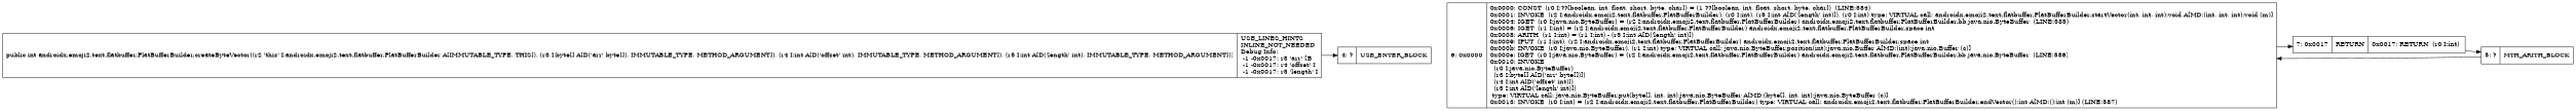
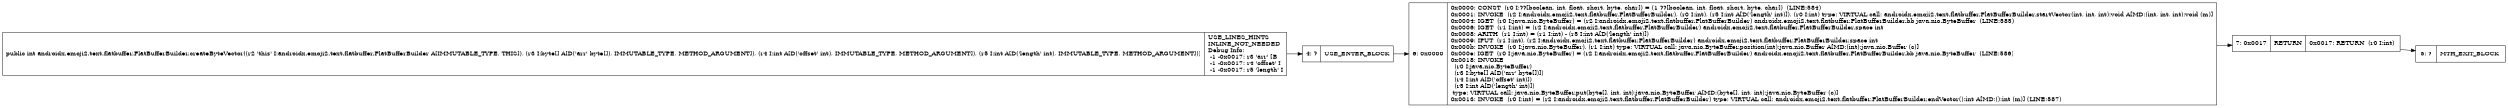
  digraph {
    rankdir=LR
    node [shape=record]
    n1 [label="{4\:\ ?|USE_ENTER_BLOCK\l}"]
-   n2 [label="{6\:\ 0x0000|0x0000: CONST  (r0 I:??[boolean, int, float, short, byte, char]) = (1 ??[boolean, int, float, short, byte, char])  (LINE:584)\l0x0001: INVOKE  (r2 I:androidx.emoji2.text.flatbuffer.FlatBufferBuilder), (r0 I:int), (r5 I:int A[D('length' int)]), (r0 I:int) type: VIRTUAL call: androidx.emoji2.text.flatbuffer.FlatBufferBuilder.startVector(int, int, int):void A[MD:(int, int, int):void (m)]\l0x0004: IGET  (r0 I:java.nio.ByteBuffer) = (r2 I:androidx.emoji2.text.flatbuffer.FlatBufferBuilder) androidx.emoji2.text.flatbuffer.FlatBufferBuilder.bb java.nio.ByteBuffer  (LINE:585)\l0x0006: IGET  (r1 I:int) = (r2 I:androidx.emoji2.text.flatbuffer.FlatBufferBuilder) androidx.emoji2.text.flatbuffer.FlatBufferBuilder.space int \l0x0008: ARITH  (r1 I:int) = (r1 I:int) \- (r5 I:int A[D('length' int)]) \l0x0009: IPUT  (r1 I:int), (r2 I:androidx.emoji2.text.flatbuffer.FlatBufferBuilder) androidx.emoji2.text.flatbuffer.FlatBufferBuilder.space int \l0x000b: INVOKE  (r0 I:java.nio.ByteBuffer), (r1 I:int) type: VIRTUAL call: java.nio.ByteBuffer.position(int):java.nio.Buffer A[MD:(int):java.nio.Buffer (c)]\l0x000e: IGET  (r0 I:java.nio.ByteBuffer) = (r2 I:androidx.emoji2.text.flatbuffer.FlatBufferBuilder) androidx.emoji2.text.flatbuffer.FlatBufferBuilder.bb java.nio.ByteBuffer  (LINE:586)\l0x0010: INVOKE  \l  (r0 I:java.nio.ByteBuffer)\l  (r3 I:byte[] A[D('arr' byte[])])\l  (r4 I:int A[D('offset' int)])\l  (r5 I:int A[D('length' int)])\l type: VIRTUAL call: java.nio.ByteBuffer.put(byte[], int, int):java.nio.ByteBuffer A[MD:(byte[], int, int):java.nio.ByteBuffer (c)]\l0x0013: INVOKE  (r0 I:int) = (r2 I:androidx.emoji2.text.flatbuffer.FlatBufferBuilder) type: VIRTUAL call: androidx.emoji2.text.flatbuffer.FlatBufferBuilder.endVector():int A[MD:():int (m)] (LINE:587)\l}"]
+   n2 [label="{6\:\ 0x0000|0x0000: CONST  (r0 I:??[boolean, int, float, short, byte, char]) = (1 ??[boolean, int, float, short, byte, char])  (LINE:584)\l0x0001: INVOKE  (r2 I:androidx.emoji2.text.flatbuffer.FlatBufferBuilder), (r0 I:int), (r5 I:int A[D('length' int)]), (r0 I:int) type: VIRTUAL call: androidx.emoji2.text.flatbuffer.FlatBufferBuilder.startVector(int, int, int):void A[MD:(int, int, int):void (m)]\l0x0004: IGET  (r0 I:java.nio.ByteBuffer) = (r2 I:androidx.emoji2.text.flatbuffer.FlatBufferBuilder) androidx.emoji2.text.flatbuffer.FlatBufferBuilder.bb java.nio.ByteBuffer  (LINE:585)\l0x0006: IGET  (r1 I:int) = (r2 I:androidx.emoji2.text.flatbuffer.FlatBufferBuilder) androidx.emoji2.text.flatbuffer.FlatBufferBuilder.space int \l0x0008: ARITH  (r1 I:int) = (r1 I:int) \- (r5 I:int A[D('length' int)]) \l0x0009: IPUT  (r1 I:int), (r2 I:androidx.emoji2.text.flatbuffer.FlatBufferBuilder) androidx.emoji2.text.flatbuffer.FlatBufferBuilder.space int \l0x000b: INVOKE  (r0 I:java.nio.ByteBuffer), (r1 I:int) type: VIRTUAL call: java.nio.ByteBuffer.position(int):java.nio.Buffer A[MD:(int):java.nio.Buffer (c)]\l0x000e: IGET  (r0 I:java.nio.ByteBuffer) = (r2 I:androidx.emoji2.text.flatbuffer.FlatBufferBuilder) androidx.emoji2.text.flatbuffer.FlatBufferBuilder.bb java.nio.ByteBuffer  (LINE:586)\l0x0018: INVOKE  \l  (r0 I:java.nio.ByteBuffer)\l  (r3 I:byte[] A[D('arr' byte[])])\l  (r4 I:int A[D('offset' int)])\l  (r5 I:int A[D('length' int)])\l type: VIRTUAL call: java.nio.ByteBuffer.put(byte[], int, int):java.nio.ByteBuffer A[MD:(byte[], int, int):java.nio.ByteBuffer (c)]\l0x0013: INVOKE  (r0 I:int) = (r2 I:androidx.emoji2.text.flatbuffer.FlatBufferBuilder) type: VIRTUAL call: androidx.emoji2.text.flatbuffer.FlatBufferBuilder.endVector():int A[MD:():int (m)] (LINE:587)\l}"]
    n3 [label="{7\:\ 0x0017|RETURN\l|0x0017: RETURN  (r0 I:int) \l}"]
-   n4 [label="{5\:\ ?|MTH_ARITH_BLOCK\l}"]
+   n4 [label="{5\:\ ?|MTH_EXIT_BLOCK\l}"]
    n5 [label="{public int androidx.emoji2.text.flatbuffer.FlatBufferBuilder.createByteVector((r2 'this' I:androidx.emoji2.text.flatbuffer.FlatBufferBuilder A[IMMUTABLE_TYPE, THIS]), (r3 I:byte[] A[D('arr' byte[]), IMMUTABLE_TYPE, METHOD_ARGUMENT]), (r4 I:int A[D('offset' int), IMMUTABLE_TYPE, METHOD_ARGUMENT]), (r5 I:int A[D('length' int), IMMUTABLE_TYPE, METHOD_ARGUMENT]))  | USE_LINES_HINTS\lINLINE_NOT_NEEDED\lDebug Info:\l  \-1 \-0x0017: r3 'arr' [B\l  \-1 \-0x0017: r4 'offset' I\l  \-1 \-0x0017: r5 'length' I\l}"]
-   n4 -> n2
+   n1 -> n2
    n2 -> n3
    n3 -> n4
    n5 -> n1
  }
